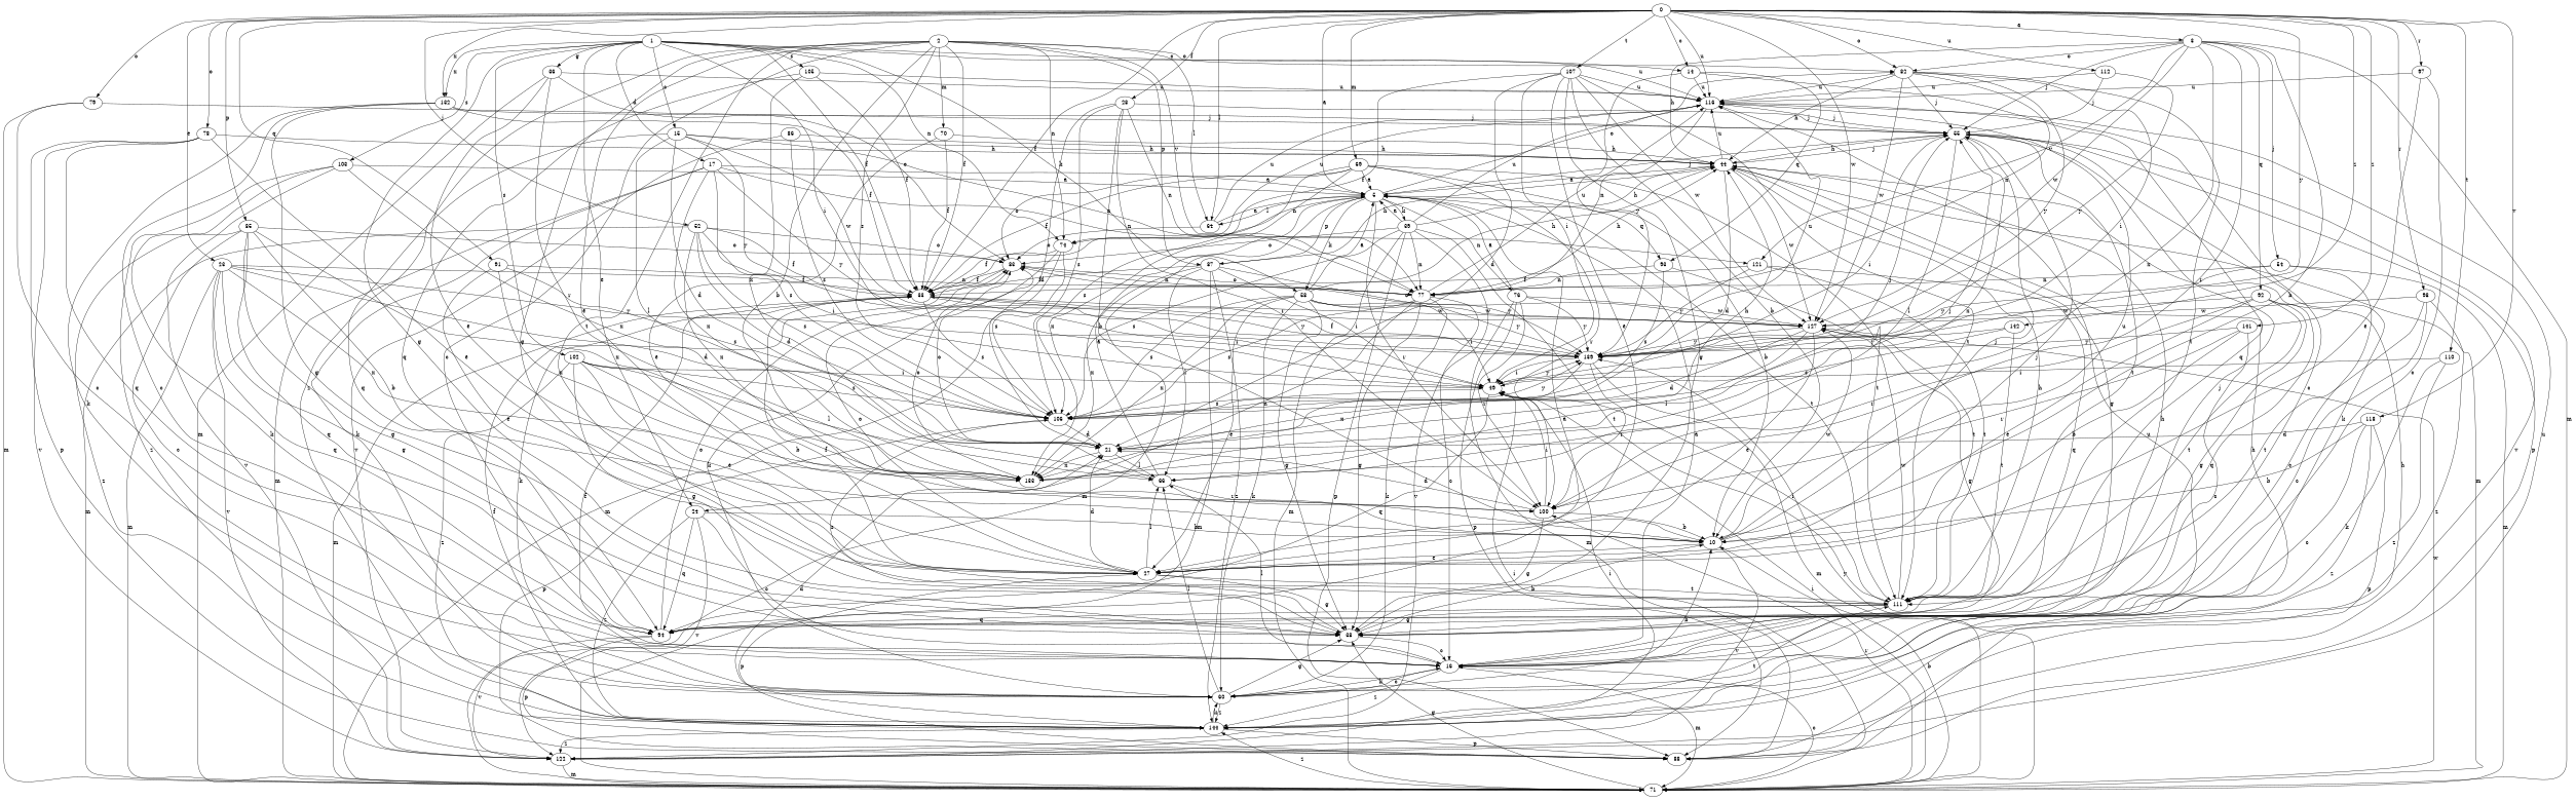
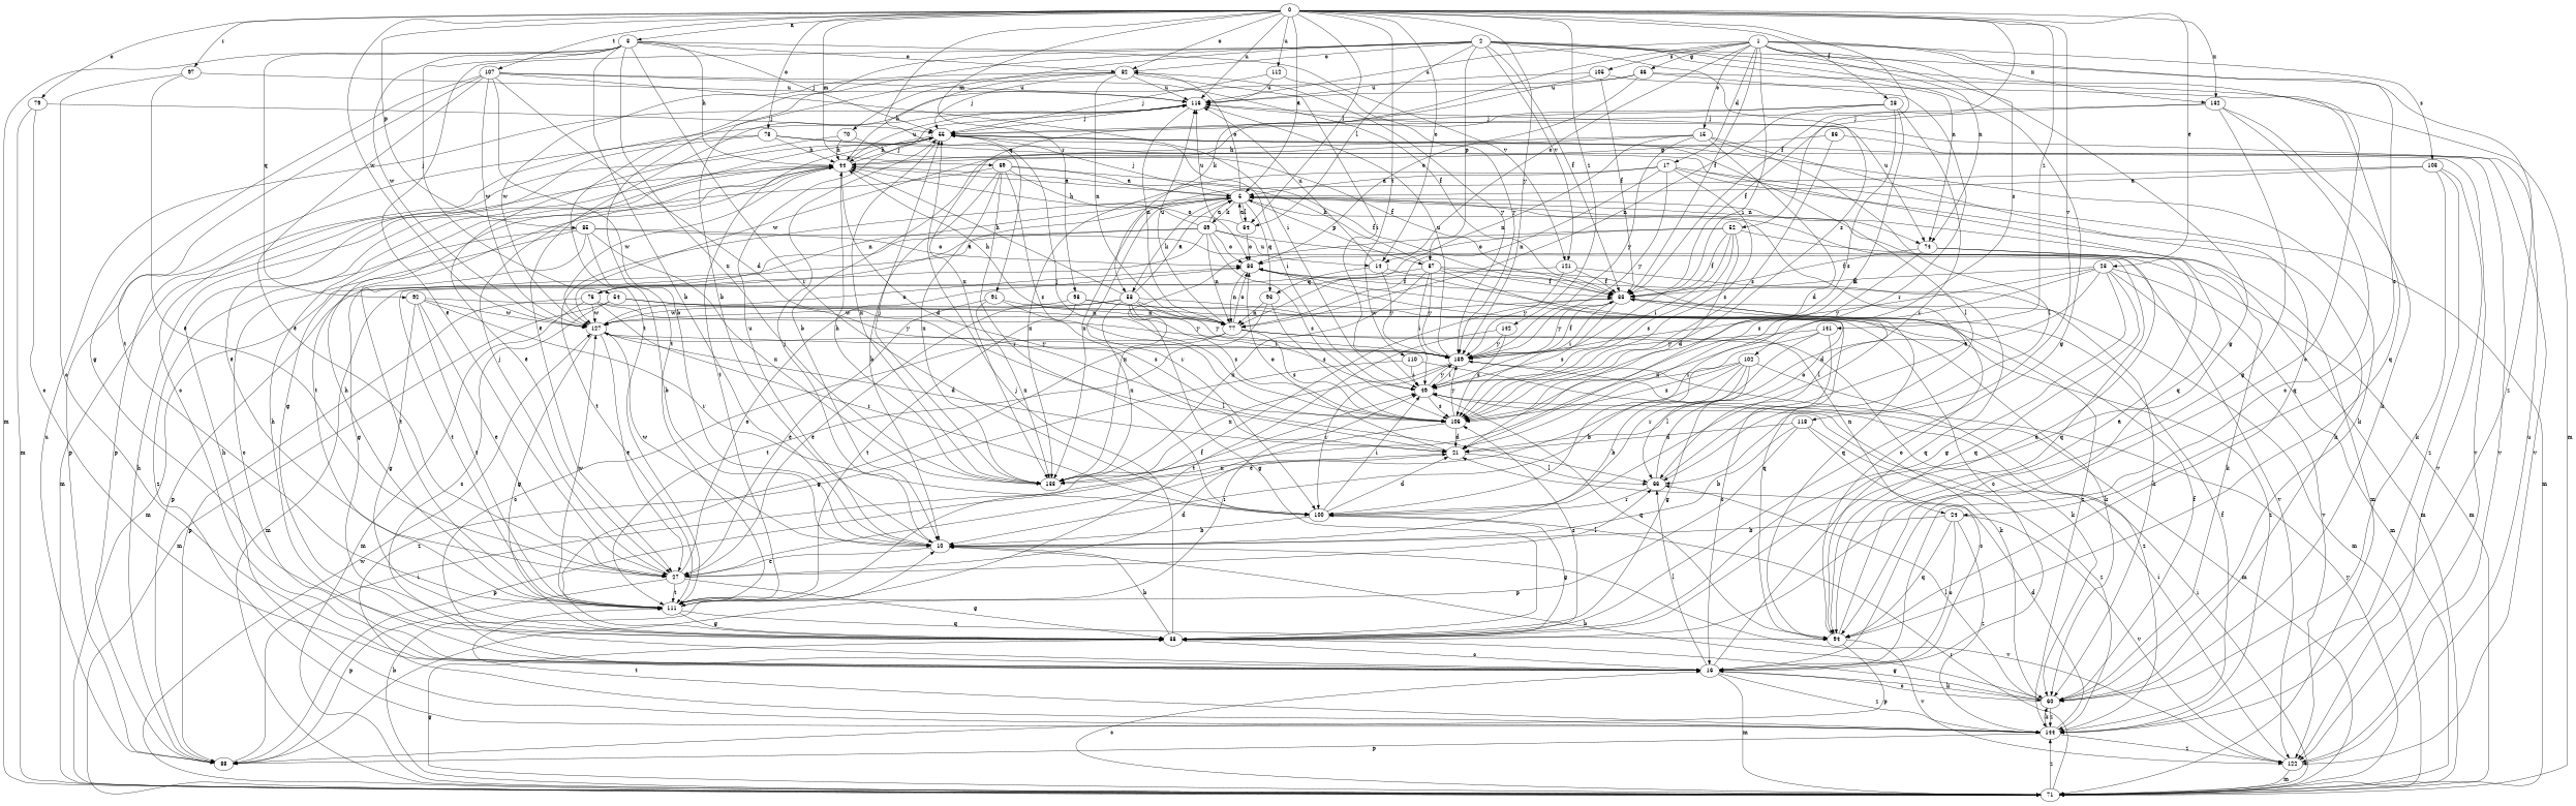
  strict digraph {
    0
    3
    5
    14
    23
    28
    33
    52
    64
    69
    78
    79
    82
    85
    91
    97
    98
    107
    110
    112
    116
    118
    127
    132
    139
    141
    142
    44
    10
    121
    54
    55
    71
    92
    100
    133
    58
    74
    87
    111
    n41 [label=39]
    76
    93
    94
    38
    122
    21
    106
    77
    49
    83
    27
    88
    16
    144
    60
    66
    1
    15
    17
    24
    36
    102
    103
    105
    86
    2
    70
    0 -> 3 [label=a]
    0 -> 5 [label=a]
    0 -> 14 [label=c]
    0 -> 23 [label=e]
    0 -> 28 [label=f]
    0 -> 33 [label=f]
    0 -> 52 [label=j]
    0 -> 64 [label=l]
    0 -> 69 [label=m]
    0 -> 78 [label=o]
    0 -> 79 [label=o]
    0 -> 82 [label=o]
    0 -> 85 [label=p]
    0 -> 91 [label=q]
    0 -> 97 [label=r]
    0 -> 98 [label=r]
    0 -> 107 [label=t]
    0 -> 110 [label=t]
    0 -> 112 [label=u]
    0 -> 116 [label=u]
    0 -> 118 [label=v]
    0 -> 127 [label=w]
    0 -> 132 [label=x]
    0 -> 139 [label=y]
    0 -> 141 [label=z]
    0 -> 142 [label=z]
    3 -> 82 [label=o]
    3 -> 127 [label=w]
    3 -> 44 [label=h]
    3 -> 10 [label=b]
    3 -> 121 [label=v]
    3 -> 54 [label=j]
    3 -> 55 [label=j]
    3 -> 71 [label=m]
    3 -> 92 [label=q]
    3 -> 100 [label=r]
    3 -> 133 [label=x]
    5 -> 64 [label=l]
    5 -> 82 [label=o]
    5 -> 55 [label=j]
    5 -> 71 [label=m]
    5 -> 100 [label=r]
    5 -> 58 [label=k]
    5 -> 74 [label=n]
    5 -> 87 [label=p]
    5 -> 111 [label=t]
    5 -> n41 [label=k]
    5 -> 76 [label=n]
    5 -> 93 [label=q]
    14 -> 116 [label=u]
    14 -> 139 [label=y]
    14 -> 93 [label=q]
    14 -> 94 [label=q]
    23 -> 33 [label=f]
    23 -> 139 [label=y]
    23 -> 71 [label=m]
    23 -> 133 [label=x]
    23 -> 94 [label=q]
    23 -> 38 [label=g]
    23 -> 122 [label=v]
    23 -> 21 [label=d]
    28 -> 10 [label=b]
    28 -> 55 [label=j]
    28 -> 100 [label=r]
    28 -> 21 [label=d]
    28 -> 106 [label=s]
    28 -> 77 [label=n]
    33 -> 127 [label=w]
    33 -> 139 [label=y]
    33 -> 71 [label=m]
    33 -> 106 [label=s]
    33 -> 49 [label=i]
    52 -> 33 [label=f]
    52 -> 71 [label=m]
    52 -> 133 [label=x]
    52 -> 21 [label=d]
    52 -> 106 [label=s]
    52 -> 49 [label=i]
    52 -> 83 [label=o]
    64 -> 5 [label=a]
    64 -> 116 [label=u]
    64 -> 83 [label=o]
    69 -> 5 [label=a]
    69 -> 33 [label=f]
    69 -> 10 [label=b]
    69 -> 100 [label=r]
    69 -> 133 [label=x]
    69 -> 111 [label=t]
    69 -> 106 [label=s]
    69 -> 83 [label=o]
    78 -> 44 [label=h]
    78 -> 94 [label=q]
    78 -> 122 [label=v]
    78 -> 27 [label=e]
    78 -> 88 [label=p]
    79 -> 55 [label=j]
    79 -> 71 [label=m]
    79 -> 16 [label=c]
    82 -> 116 [label=u]
    82 -> 127 [label=w]
    82 -> 139 [label=y]
    82 -> 44 [label=h]
    82 -> 55 [label=j]
    82 -> 111 [label=t]
    82 -> 77 [label=n]
    82 -> 49 [label=i]
    85 -> 10 [label=b]
    85 -> 133 [label=x]
    85 -> 94 [label=q]
    85 -> 38 [label=g]
    85 -> 83 [label=o]
    85 -> 16 [label=c]
    85 -> 144 [label=z]
    91 -> 133 [label=x]
    91 -> 106 [label=s]
    91 -> 77 [label=n]
    91 -> 27 [label=e]
    97 -> 116 [label=u]
    97 -> 27 [label=e]
    97 -> 16 [label=c]
    98 -> 127 [label=w]
    98 -> 111 [label=t]
    98 -> 16 [label=c]
    98 -> 144 [label=z]
    107 -> 33 [label=f]
    107 -> 116 [label=u]
    107 -> 127 [label=w]
    107 -> 10 [label=b]
    107 -> 111 [label=t]
    107 -> 38 [label=g]
    107 -> 21 [label=d]
    107 -> 49 [label=i]
    107 -> 27 [label=e]
    110 -> 49 [label=i]
    110 -> 144 [label=z]
    110 -> 60 [label=k]
    112 -> 116 [label=u]
    112 -> 139 [label=y]
    112 -> 55 [label=j]
    116 -> 55 [label=j]
    116 -> 74 [label=u]
    116 -> 77 [label=n]
    116 -> 16 [label=c]
    118 -> 10 [label=b]
    118 -> 21 [label=d]
    118 -> 88 [label=p]
    118 -> 16 [label=c]
    118 -> 144 [label=z]
    127 -> 139 [label=y]
    127 -> 38 [label=g]
    127 -> 21 [label=d]
    127 -> 83 [label=o]
    127 -> 27 [label=e]
    127 -> 66 [label=l]
    132 -> 33 [label=f]
    132 -> 55 [label=j]
    132 -> 38 [label=g]
    132 -> 16 [label=c]
    132 -> 60 [label=k]
    139 -> 33 [label=f]
    139 -> 116 [label=u]
    139 -> 71 [label=m]
    139 -> 100 [label=r]
    139 -> 133 [label=x]
    139 -> 49 [label=i]
    141 -> 139 [label=y]
    141 -> 10 [label=b]
    141 -> 100 [label=r]
    141 -> 16 [label=c]
    142 -> 139 [label=y]
    142 -> 111 [label=t]
    142 -> 106 [label=s]
    44 -> 5 [label=a]
    44 -> 116 [label=u]
    44 -> 127 [label=w]
    44 -> 55 [label=j]
    44 -> 71 [label=m]
    44 -> 38 [label=g]
    44 -> 21 [label=d]
    10 -> 116 [label=u]
    10 -> 127 [label=w]
    10 -> 55 [label=j]
    10 -> 122 [label=v]
    10 -> 27 [label=e]
    121 -> 33 [label=f]
    121 -> 139 [label=y]
    121 -> 111 [label=t]
    121 -> 94 [label=q]
    54 -> 139 [label=y]
    54 -> 71 [label=m]
    54 -> 77 [label=n]
    54 -> 16 [label=c]
    55 -> 44 [label=h]
    55 -> 133 [label=x]
    55 -> 111 [label=t]
    55 -> 122 [label=v]
    55 -> 49 [label=i]
    55 -> 88 [label=p]
    55 -> 60 [label=k]
    55 -> 66 [label=l]
    71 -> 127 [label=w]
    71 -> 139 [label=y]
    71 -> 10 [label=b]
    71 -> 100 [label=r]
    71 -> 38 [label=g]
    71 -> 49 [label=i]
    71 -> 16 [label=c]
    71 -> 144 [label=z]
    92 -> 127 [label=w]
    92 -> 100 [label=r]
    92 -> 111 [label=t]
    92 -> 94 [label=q]
    92 -> 38 [label=g]
    92 -> 27 [label=e]
    100 -> 10 [label=b]
    100 -> 38 [label=g]
    100 -> 21 [label=d]
    100 -> 49 [label=i]
    133 -> 55 [label=j]
    58 -> 5 [label=a]
    58 -> 127 [label=w]
    58 -> 139 [label=y]
    58 -> 44 [label=h]
    58 -> 133 [label=x]
    58 -> 38 [label=g]
    58 -> 106 [label=s]
    58 -> 49 [label=i]
    58 -> 27 [label=e]
    58 -> 60 [label=k]
    74 -> 33 [label=f]
    74 -> 71 [label=m]
    74 -> 106 [label=s]
    74 -> 60 [label=k]
    87 -> 33 [label=f]
    87 -> 139 [label=y]
    87 -> 44 [label=h]
    87 -> 71 [label=m]
    87 -> 133 [label=x]
    87 -> 49 [label=i]
    87 -> 144 [label=z]
    87 -> 66 [label=l]
    111 -> 33 [label=f]
    111 -> 127 [label=w]
    111 -> 44 [label=h]
    111 -> 94 [label=q]
    111 -> 38 [label=g]
    111 -> 49 [label=i]
    n41 -> 5 [label=a]
-   n41 -> 116 [label=u]
+   n41 -> 14 [label=u]
    n41 -> 44 [label=h]
    n41 -> 71 [label=m]
    n41 -> 111 [label=t]
    n41 -> 122 [label=v]
    n41 -> 106 [label=s]
    n41 -> 77 [label=n]
    n41 -> 83 [label=o]
    n41 -> 88 [label=p]
    76 -> 5 [label=a]
    76 -> 127 [label=w]
    76 -> 139 [label=y]
    76 -> 71 [label=m]
    76 -> 100 [label=r]
    76 -> 88 [label=p]
    93 -> 111 [label=t]
    93 -> 106 [label=s]
    93 -> 77 [label=n]
    94 -> 5 [label=a]
    94 -> 122 [label=v]
    94 -> 83 [label=o]
    94 -> 88 [label=p]
    38 -> 10 [label=b]
    38 -> 55 [label=j]
    38 -> 106 [label=s]
    38 -> 16 [label=c]
    122 -> 116 [label=u]
    122 -> 71 [label=m]
    122 -> 49 [label=i]
-   21 -> 44 [label=h]
+   133 -> 44 [label=h]
    21 -> 133 [label=x]
    21 -> 83 [label=o]
    21 -> 66 [label=l]
    106 -> 139 [label=y]
    106 -> 55 [label=j]
    106 -> 21 [label=d]
    106 -> 88 [label=p]
    77 -> 116 [label=u]
    77 -> 44 [label=h]
    77 -> 38 [label=g]
    77 -> 106 [label=s]
    77 -> 83 [label=o]
    77 -> 16 [label=c]
    77 -> 60 [label=k]
    77 -> 24 [label=n]
    49 -> 139 [label=y]
    49 -> 94 [label=q]
    49 -> 106 [label=s]
    83 -> 33 [label=f]
    83 -> 77 [label=n]
    83 -> 60 [label=k]
    27 -> 55 [label=j]
    27 -> 111 [label=t]
    27 -> 38 [label=g]
    27 -> 21 [label=d]
    27 -> 83 [label=o]
    27 -> 88 [label=p]
    27 -> 66 [label=l]
    88 -> 116 [label=u]
    88 -> 44 [label=h]
    88 -> 49 [label=i]
    16 -> 5 [label=a]
    16 -> 44 [label=h]
    16 -> 71 [label=m]
    16 -> 144 [label=z]
    16 -> 60 [label=k]
    16 -> 66 [label=l]
    144 -> 33 [label=f]
    144 -> 44 [label=h]
    144 -> 111 [label=t]
    144 -> 122 [label=z]
    144 -> 21 [label=d]
    144 -> 88 [label=p]
    144 -> 60 [label=k]
    60 -> 33 [label=f]
    60 -> 10 [label=b]
    60 -> 38 [label=g]
    60 -> 16 [label=c]
    60 -> 144 [label=z]
    60 -> 66 [label=l]
    66 -> 5 [label=a]
    66 -> 100 [label=r]
    66 -> 83 [label=o]
    1 -> 14 [label=c]
    1 -> 33 [label=f]
    1 -> 116 [label=u]
    1 -> 132 [label=x]
    1 -> 58 [label=k]
    1 -> 74 [label=n]
    1 -> 38 [label=g]
    1 -> 49 [label=i]
    1 -> 15 [label=c]
    1 -> 17 [label=d]
    1 -> 24 [label=e]
    1 -> 36 [label=g]
    1 -> 102 [label=s]
    1 -> 103 [label=s]
    1 -> 105 [label=s]
    15 -> 127 [label=w]
    15 -> 139 [label=y]
    15 -> 44 [label=h]
    15 -> 94 [label=q]
    15 -> 21 [label=d]
    15 -> 77 [label=n]
    15 -> 66 [label=l]
    17 -> 5 [label=a]
    17 -> 139 [label=y]
    17 -> 71 [label=m]
    17 -> 133 [label=x]
    17 -> 106 [label=s]
    17 -> 77 [label=n]
    17 -> 60 [label=k]
    24 -> 10 [label=b]
    24 -> 94 [label=q]
    24 -> 122 [label=v]
    24 -> 16 [label=c]
    24 -> 144 [label=z]
    36 -> 116 [label=u]
    36 -> 71 [label=m]
    36 -> 100 [label=r]
    36 -> 83 [label=o]
    36 -> 27 [label=e]
    102 -> 10 [label=b]
    102 -> 38 [label=g]
    102 -> 106 [label=s]
    102 -> 49 [label=i]
    102 -> 27 [label=e]
    102 -> 144 [label=z]
    102 -> 66 [label=l]
    103 -> 5 [label=a]
    103 -> 133 [label=x]
    103 -> 122 [label=v]
    103 -> 144 [label=z]
    103 -> 60 [label=k]
    105 -> 33 [label=f]
    105 -> 116 [label=u]
    105 -> 133 [label=x]
    105 -> 94 [label=q]
-   86 -> 44 [label=h]
+   86 -> 44 [label=g]
    86 -> 122 [label=v]
    86 -> 106 [label=s]
    2 -> 33 [label=f]
    2 -> 64 [label=l]
    2 -> 82 [label=o]
    2 -> 10 [label=b]
    2 -> 121 [label=v]
    2 -> 74 [label=n]
    2 -> 87 [label=p]
    2 -> 111 [label=t]
    2 -> 38 [label=g]
    2 -> 106 [label=s]
    2 -> 27 [label=e]
    2 -> 16 [label=c]
    2 -> 144 [label=z]
    2 -> 70 [label=m]
    70 -> 33 [label=f]
    70 -> 44 [label=h]
    70 -> 27 [label=e]
  }
